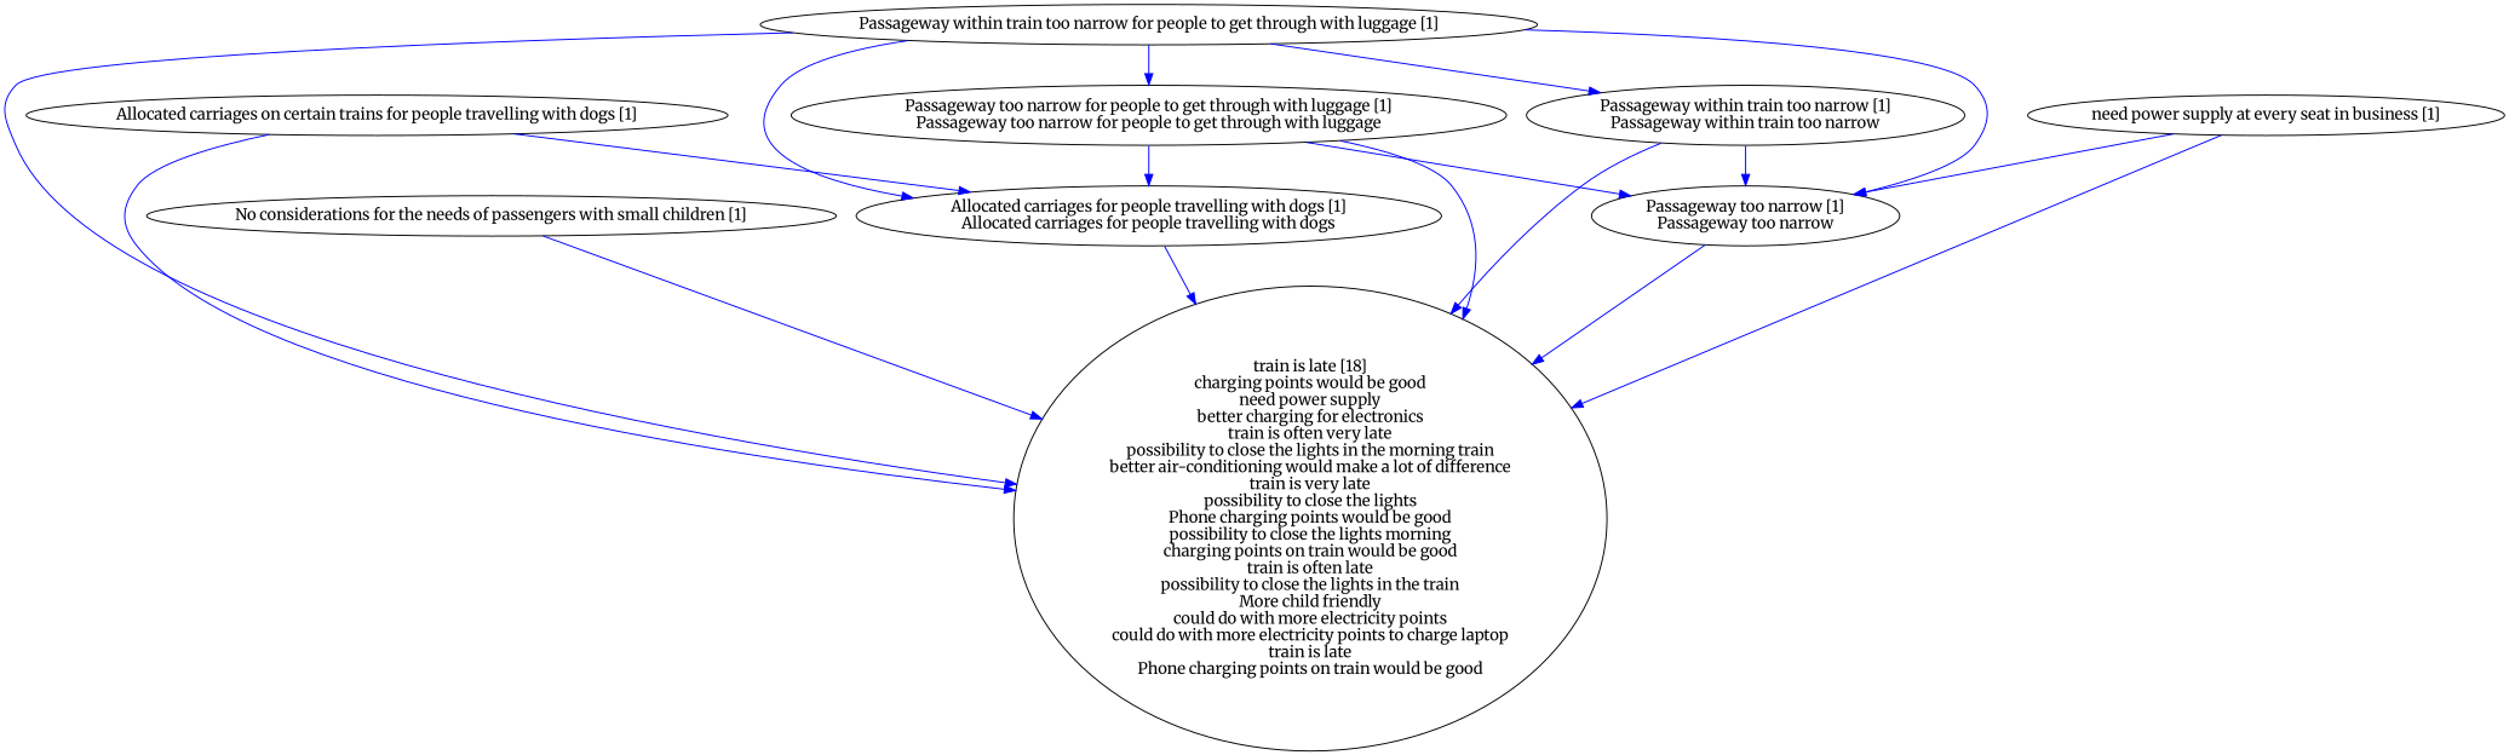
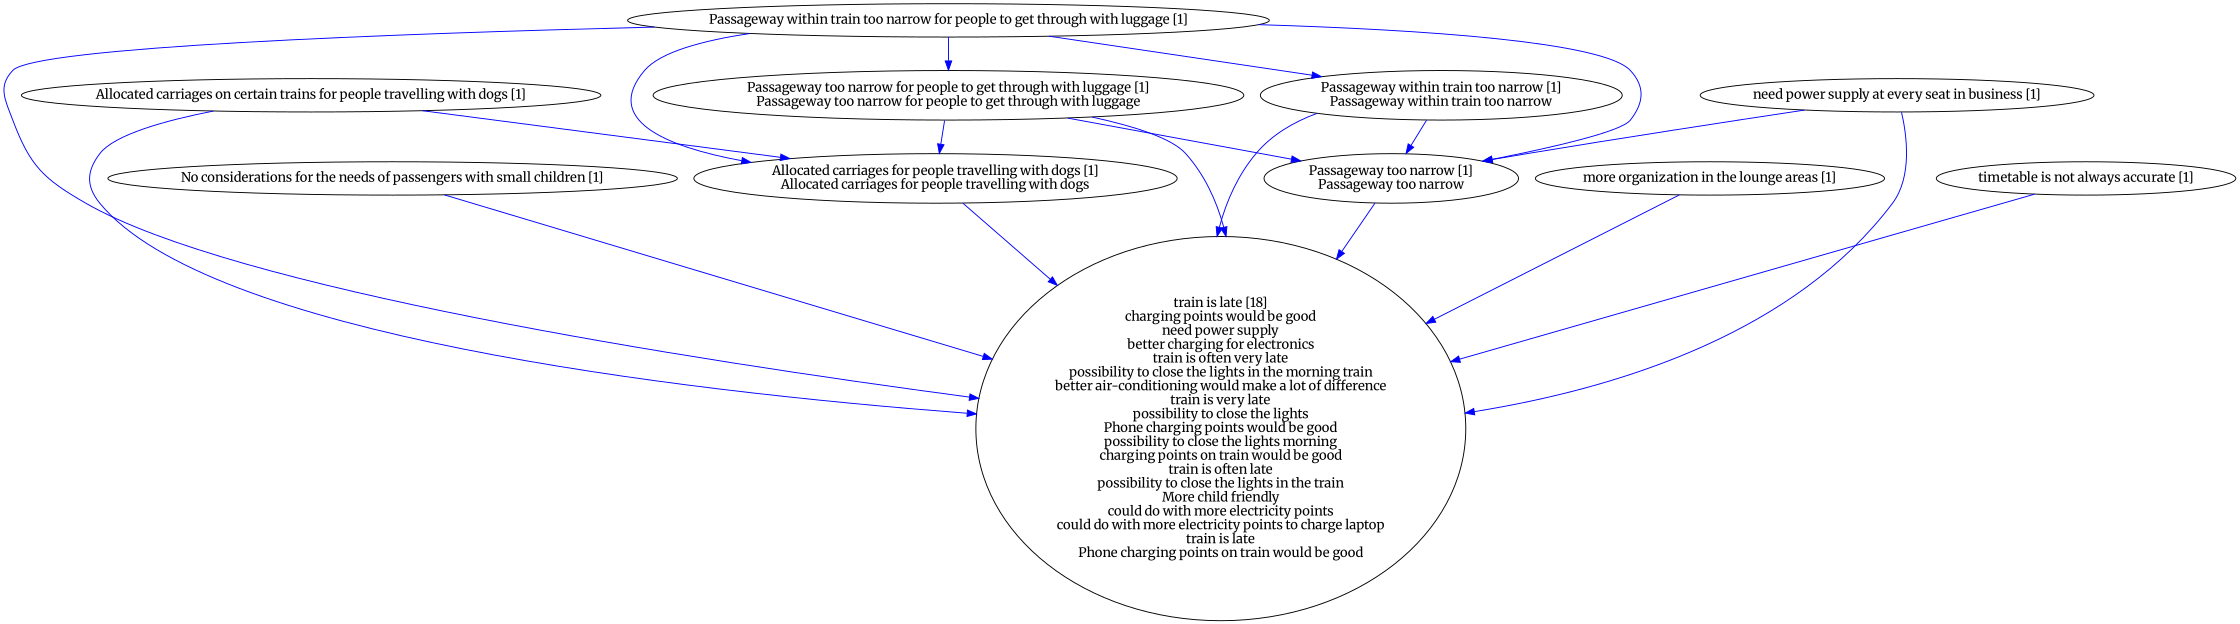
  digraph {
    fontname=Merriweather
    node [fontname=Merriweather]
    edge [color=blue fontname=Merriweather]
    "Allocated carriages on certain trains for people travelling with dogs [1]"
    "train is late [18]\ncharging points would be good\nneed power supply\nbetter charging for electronics\ntrain is often very late\npossibility to close the lights in the morning train\nbetter air-conditioning would make a lot of difference\ntrain is very late\npossibility to close the lights\nPhone charging points would be good\npossibility to close the lights morning\ncharging points on train would be good\ntrain is often late\npossibility to close the lights in the train\nMore child friendly\ncould do with more electricity points\ncould do with more electricity points to charge laptop\ntrain is late\nPhone charging points on train would be good"
    "Allocated carriages for people travelling with dogs [1]\nAllocated carriages for people travelling with dogs"
    "No considerations for the needs of passengers with small children [1]"
    "Passageway within train too narrow for people to get through with luggage [1]"
    "Passageway too narrow for people to get through with luggage [1]\nPassageway too narrow for people to get through with luggage"
    "Passageway too narrow [1]\nPassageway too narrow"
    "Passageway within train too narrow [1]\nPassageway within train too narrow"
+   "more organization in the lounge areas [1]"
    "need power supply at every seat in business [1]"
+   "timetable is not always accurate [1]"
    "Allocated carriages on certain trains for people travelling with dogs [1]" -> "train is late [18]\ncharging points would be good\nneed power supply\nbetter charging for electronics\ntrain is often very late\npossibility to close the lights in the morning train\nbetter air-conditioning would make a lot of difference\ntrain is very late\npossibility to close the lights\nPhone charging points would be good\npossibility to close the lights morning\ncharging points on train would be good\ntrain is often late\npossibility to close the lights in the train\nMore child friendly\ncould do with more electricity points\ncould do with more electricity points to charge laptop\ntrain is late\nPhone charging points on train would be good"
    "Allocated carriages on certain trains for people travelling with dogs [1]" -> "Allocated carriages for people travelling with dogs [1]\nAllocated carriages for people travelling with dogs"
    "Allocated carriages for people travelling with dogs [1]\nAllocated carriages for people travelling with dogs" -> "train is late [18]\ncharging points would be good\nneed power supply\nbetter charging for electronics\ntrain is often very late\npossibility to close the lights in the morning train\nbetter air-conditioning would make a lot of difference\ntrain is very late\npossibility to close the lights\nPhone charging points would be good\npossibility to close the lights morning\ncharging points on train would be good\ntrain is often late\npossibility to close the lights in the train\nMore child friendly\ncould do with more electricity points\ncould do with more electricity points to charge laptop\ntrain is late\nPhone charging points on train would be good"
    "No considerations for the needs of passengers with small children [1]" -> "train is late [18]\ncharging points would be good\nneed power supply\nbetter charging for electronics\ntrain is often very late\npossibility to close the lights in the morning train\nbetter air-conditioning would make a lot of difference\ntrain is very late\npossibility to close the lights\nPhone charging points would be good\npossibility to close the lights morning\ncharging points on train would be good\ntrain is often late\npossibility to close the lights in the train\nMore child friendly\ncould do with more electricity points\ncould do with more electricity points to charge laptop\ntrain is late\nPhone charging points on train would be good"
    "Passageway within train too narrow for people to get through with luggage [1]" -> "train is late [18]\ncharging points would be good\nneed power supply\nbetter charging for electronics\ntrain is often very late\npossibility to close the lights in the morning train\nbetter air-conditioning would make a lot of difference\ntrain is very late\npossibility to close the lights\nPhone charging points would be good\npossibility to close the lights morning\ncharging points on train would be good\ntrain is often late\npossibility to close the lights in the train\nMore child friendly\ncould do with more electricity points\ncould do with more electricity points to charge laptop\ntrain is late\nPhone charging points on train would be good"
    "Passageway within train too narrow for people to get through with luggage [1]" -> "Allocated carriages for people travelling with dogs [1]\nAllocated carriages for people travelling with dogs"
    "Passageway within train too narrow for people to get through with luggage [1]" -> "Passageway too narrow for people to get through with luggage [1]\nPassageway too narrow for people to get through with luggage"
    "Passageway within train too narrow for people to get through with luggage [1]" -> "Passageway too narrow [1]\nPassageway too narrow"
    "Passageway within train too narrow for people to get through with luggage [1]" -> "Passageway within train too narrow [1]\nPassageway within train too narrow"
    "Passageway too narrow for people to get through with luggage [1]\nPassageway too narrow for people to get through with luggage" -> "train is late [18]\ncharging points would be good\nneed power supply\nbetter charging for electronics\ntrain is often very late\npossibility to close the lights in the morning train\nbetter air-conditioning would make a lot of difference\ntrain is very late\npossibility to close the lights\nPhone charging points would be good\npossibility to close the lights morning\ncharging points on train would be good\ntrain is often late\npossibility to close the lights in the train\nMore child friendly\ncould do with more electricity points\ncould do with more electricity points to charge laptop\ntrain is late\nPhone charging points on train would be good"
    "Passageway too narrow for people to get through with luggage [1]\nPassageway too narrow for people to get through with luggage" -> "Allocated carriages for people travelling with dogs [1]\nAllocated carriages for people travelling with dogs"
    "Passageway too narrow for people to get through with luggage [1]\nPassageway too narrow for people to get through with luggage" -> "Passageway too narrow [1]\nPassageway too narrow"
    "Passageway too narrow [1]\nPassageway too narrow" -> "train is late [18]\ncharging points would be good\nneed power supply\nbetter charging for electronics\ntrain is often very late\npossibility to close the lights in the morning train\nbetter air-conditioning would make a lot of difference\ntrain is very late\npossibility to close the lights\nPhone charging points would be good\npossibility to close the lights morning\ncharging points on train would be good\ntrain is often late\npossibility to close the lights in the train\nMore child friendly\ncould do with more electricity points\ncould do with more electricity points to charge laptop\ntrain is late\nPhone charging points on train would be good"
    "Passageway within train too narrow [1]\nPassageway within train too narrow" -> "train is late [18]\ncharging points would be good\nneed power supply\nbetter charging for electronics\ntrain is often very late\npossibility to close the lights in the morning train\nbetter air-conditioning would make a lot of difference\ntrain is very late\npossibility to close the lights\nPhone charging points would be good\npossibility to close the lights morning\ncharging points on train would be good\ntrain is often late\npossibility to close the lights in the train\nMore child friendly\ncould do with more electricity points\ncould do with more electricity points to charge laptop\ntrain is late\nPhone charging points on train would be good"
    "Passageway within train too narrow [1]\nPassageway within train too narrow" -> "Passageway too narrow [1]\nPassageway too narrow"
+   "more organization in the lounge areas [1]" -> "train is late [18]\ncharging points would be good\nneed power supply\nbetter charging for electronics\ntrain is often very late\npossibility to close the lights in the morning train\nbetter air-conditioning would make a lot of difference\ntrain is very late\npossibility to close the lights\nPhone charging points would be good\npossibility to close the lights morning\ncharging points on train would be good\ntrain is often late\npossibility to close the lights in the train\nMore child friendly\ncould do with more electricity points\ncould do with more electricity points to charge laptop\ntrain is late\nPhone charging points on train would be good"
    "need power supply at every seat in business [1]" -> "train is late [18]\ncharging points would be good\nneed power supply\nbetter charging for electronics\ntrain is often very late\npossibility to close the lights in the morning train\nbetter air-conditioning would make a lot of difference\ntrain is very late\npossibility to close the lights\nPhone charging points would be good\npossibility to close the lights morning\ncharging points on train would be good\ntrain is often late\npossibility to close the lights in the train\nMore child friendly\ncould do with more electricity points\ncould do with more electricity points to charge laptop\ntrain is late\nPhone charging points on train would be good"
    "need power supply at every seat in business [1]" -> "Passageway too narrow [1]\nPassageway too narrow"
+   "timetable is not always accurate [1]" -> "train is late [18]\ncharging points would be good\nneed power supply\nbetter charging for electronics\ntrain is often very late\npossibility to close the lights in the morning train\nbetter air-conditioning would make a lot of difference\ntrain is very late\npossibility to close the lights\nPhone charging points would be good\npossibility to close the lights morning\ncharging points on train would be good\ntrain is often late\npossibility to close the lights in the train\nMore child friendly\ncould do with more electricity points\ncould do with more electricity points to charge laptop\ntrain is late\nPhone charging points on train would be good"
  }
